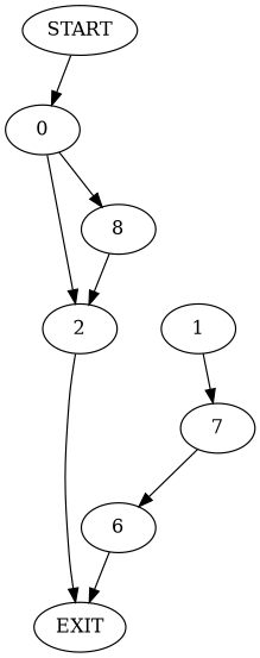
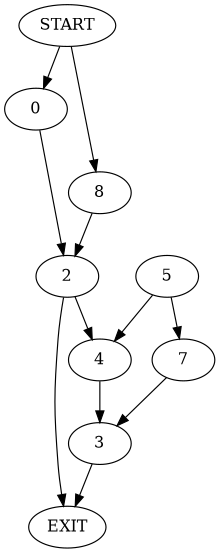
  digraph {
    n1 [label=START]
    n2 [label=0]
    2
    n4 [label=8]
    n5 [label=EXIT]
-   6
-   5 [label=1]
+   4
+   6 [label=3]
+   5
    7
    n1 -> n2
    n2 -> 2
-   n2 -> n4
+   n1 -> n4
    2 -> n5
+   2 -> 4
    n4 -> 2
+   4 -> 6
    6 -> n5
+   5 -> 4
    5 -> 7
    7 -> 6
  }
